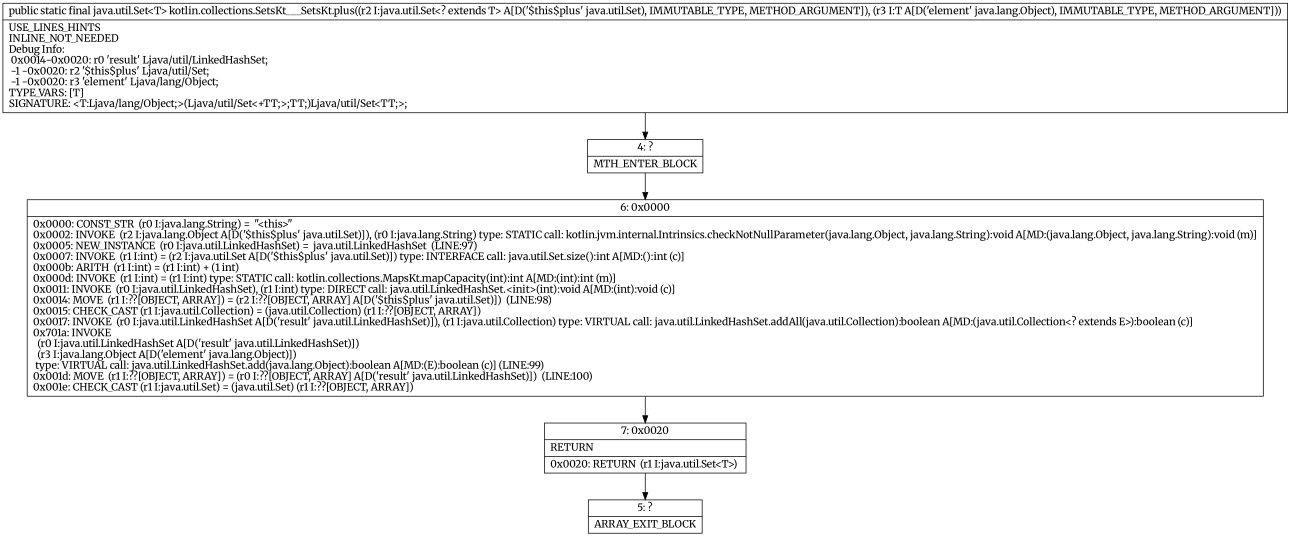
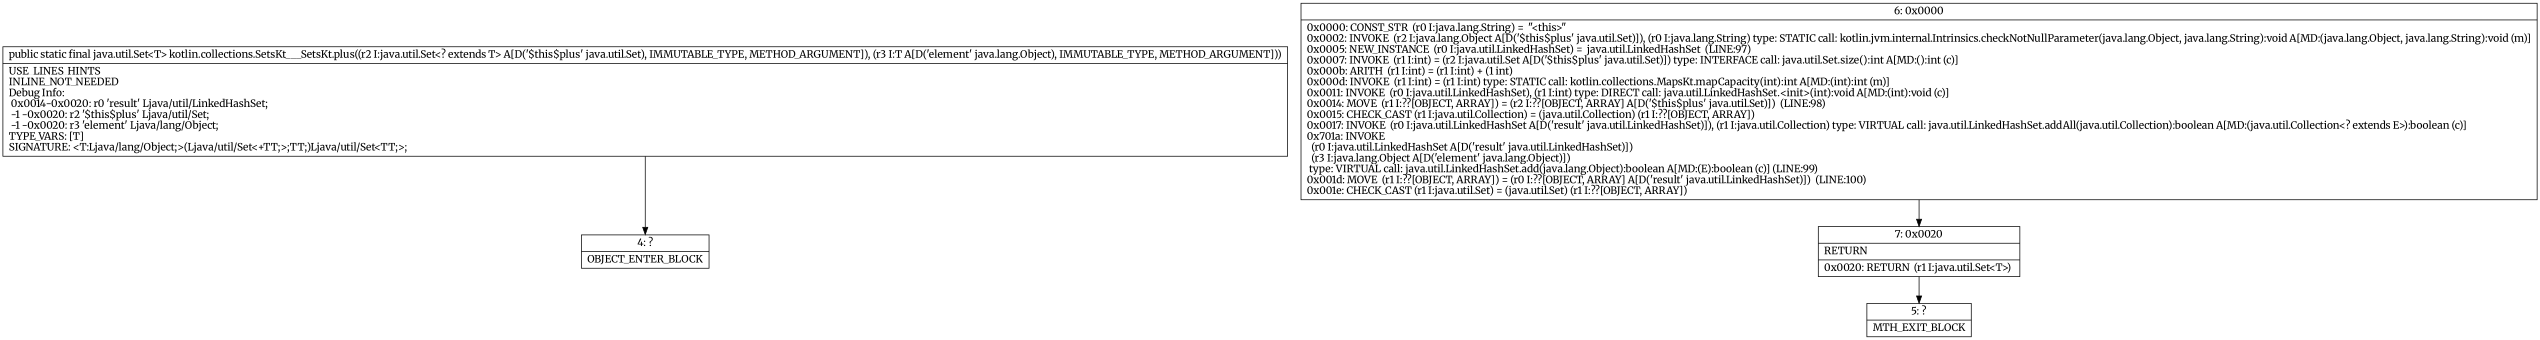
  digraph {
    fontname=Merriweather
    node [fontname=Merriweather shape=record]
    edge [fontname=Merriweather]
-   n1 [label="{4\:\ ?|MTH_ENTER_BLOCK\l}"]
+   n1 [label="{4\:\ ?|OBJECT_ENTER_BLOCK\l}"]
    n2 [label="{6\:\ 0x0000|0x0000: CONST_STR  (r0 I:java.lang.String) =  \"\<this\>\" \l0x0002: INVOKE  (r2 I:java.lang.Object A[D('$this$plus' java.util.Set)]), (r0 I:java.lang.String) type: STATIC call: kotlin.jvm.internal.Intrinsics.checkNotNullParameter(java.lang.Object, java.lang.String):void A[MD:(java.lang.Object, java.lang.String):void (m)]\l0x0005: NEW_INSTANCE  (r0 I:java.util.LinkedHashSet) =  java.util.LinkedHashSet  (LINE:97)\l0x0007: INVOKE  (r1 I:int) = (r2 I:java.util.Set A[D('$this$plus' java.util.Set)]) type: INTERFACE call: java.util.Set.size():int A[MD:():int (c)]\l0x000b: ARITH  (r1 I:int) = (r1 I:int) + (1 int) \l0x000d: INVOKE  (r1 I:int) = (r1 I:int) type: STATIC call: kotlin.collections.MapsKt.mapCapacity(int):int A[MD:(int):int (m)]\l0x0011: INVOKE  (r0 I:java.util.LinkedHashSet), (r1 I:int) type: DIRECT call: java.util.LinkedHashSet.\<init\>(int):void A[MD:(int):void (c)]\l0x0014: MOVE  (r1 I:??[OBJECT, ARRAY]) = (r2 I:??[OBJECT, ARRAY] A[D('$this$plus' java.util.Set)])  (LINE:98)\l0x0015: CHECK_CAST (r1 I:java.util.Collection) = (java.util.Collection) (r1 I:??[OBJECT, ARRAY]) \l0x0017: INVOKE  (r0 I:java.util.LinkedHashSet A[D('result' java.util.LinkedHashSet)]), (r1 I:java.util.Collection) type: VIRTUAL call: java.util.LinkedHashSet.addAll(java.util.Collection):boolean A[MD:(java.util.Collection\<? extends E\>):boolean (c)]\l0x701a: INVOKE  \l  (r0 I:java.util.LinkedHashSet A[D('result' java.util.LinkedHashSet)])\l  (r3 I:java.lang.Object A[D('element' java.lang.Object)])\l type: VIRTUAL call: java.util.LinkedHashSet.add(java.lang.Object):boolean A[MD:(E):boolean (c)] (LINE:99)\l0x001d: MOVE  (r1 I:??[OBJECT, ARRAY]) = (r0 I:??[OBJECT, ARRAY] A[D('result' java.util.LinkedHashSet)])  (LINE:100)\l0x001e: CHECK_CAST (r1 I:java.util.Set) = (java.util.Set) (r1 I:??[OBJECT, ARRAY]) \l}"]
    n3 [label="{7\:\ 0x0020|RETURN\l|0x0020: RETURN  (r1 I:java.util.Set\<T\>) \l}"]
-   n4 [label="{5\:\ ?|ARRAY_EXIT_BLOCK\l}"]
+   n4 [label="{5\:\ ?|MTH_EXIT_BLOCK\l}"]
    n5 [label="{public static final java.util.Set\<T\> kotlin.collections.SetsKt___SetsKt.plus((r2 I:java.util.Set\<? extends T\> A[D('$this$plus' java.util.Set), IMMUTABLE_TYPE, METHOD_ARGUMENT]), (r3 I:T A[D('element' java.lang.Object), IMMUTABLE_TYPE, METHOD_ARGUMENT]))  | USE_LINES_HINTS\lINLINE_NOT_NEEDED\lDebug Info:\l  0x0014\-0x0020: r0 'result' Ljava\/util\/LinkedHashSet;\l  \-1 \-0x0020: r2 '$this$plus' Ljava\/util\/Set;\l  \-1 \-0x0020: r3 'element' Ljava\/lang\/Object;\lTYPE_VARS: [T]\lSIGNATURE: \<T:Ljava\/lang\/Object;\>(Ljava\/util\/Set\<+TT;\>;TT;)Ljava\/util\/Set\<TT;\>;\l}"]
-   n1 -> n2
    n2 -> n3
    n3 -> n4
    n5 -> n1
  }
